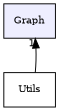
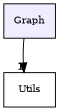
  digraph {
    compound=true
    fontname="DejaVu Serif"
    node [fontname="DejaVu Serif" fontsize=10 shape=box]
    n1 [fillcolor="#eeeeff" label="Graph" pencolor=black style=filled]
    n2 [label=Utils]
-   n2 -> n1 [headlabel=1 labeldistance=1.5 labelfontname=Helvetica labelfontsize=10 fontname="DejaVu Serif"]
+   n1 -> n2 [headlabel=1 labeldistance=1.5 labelfontname=Helvetica labelfontsize=10 fontname="DejaVu Serif"]
  }
